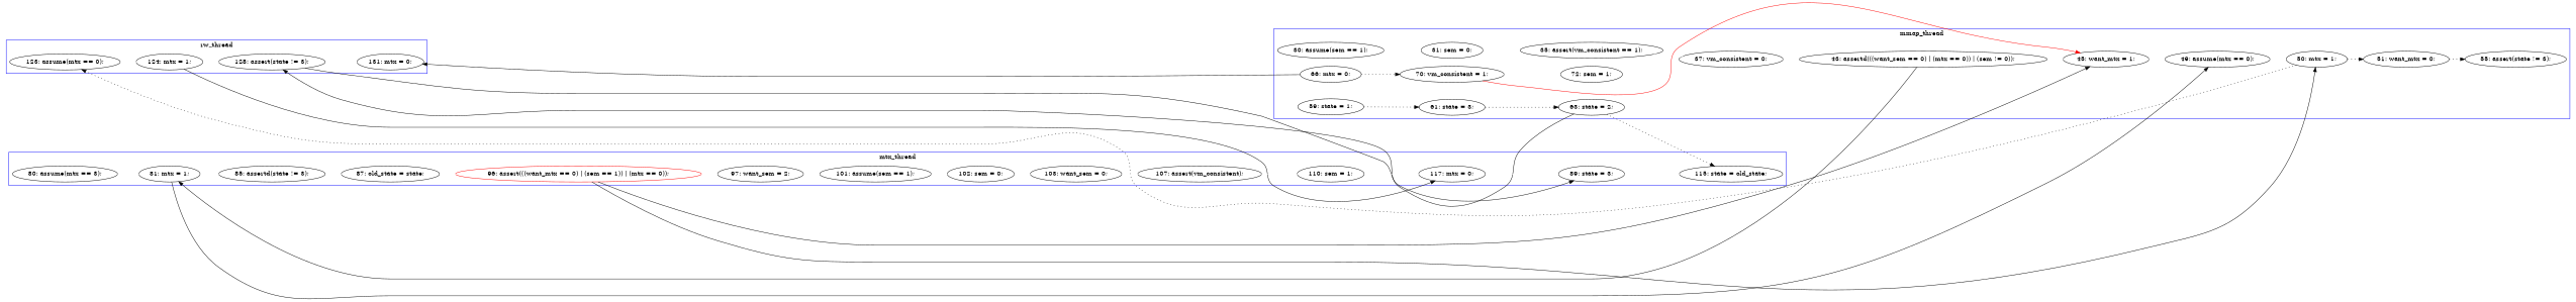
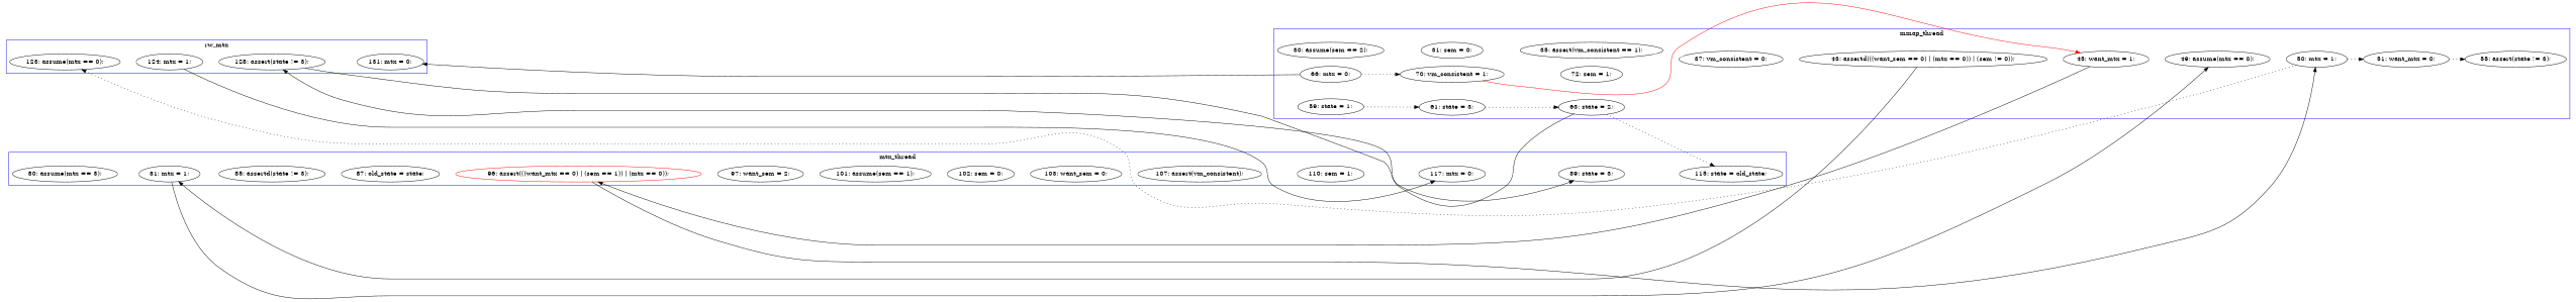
  digraph {
    rankdir=LR
    edge [color=white style=solid]
    n1 [label="124: mtx = 1;"]
    n2 [label="128: assert(state != 3);"]
    n3 [label="131: mtx = 0;"]
    n4 [label="123: assume(mtx == 0);"]
    n5 [label="31: sem = 0;"]
    n6 [label="35: assert(vm_consistent == 1);"]
    n7 [label="59: state = 1;"]
    n8 [label="70: vm_consistent = 1;"]
    n9 [label="45: want_mtx = 1;"]
    n10 [label="61: state = 3;"]
    n11 [label="72: sem = 1;"]
    n12 [label="49: assume(mtx == 0);"]
    n13 [label="50: mtx = 1;"]
    n14 [label="66: mtx = 0;"]
    n15 [label="55: assert(state != 3);"]
    n16 [label="37: vm_consistent = 0;"]
    n17 [label="43: assertd(((want_sem == 0) | (mtx == 0)) | (sem != 0));"]
    n18 [label="51: want_mtx = 0;"]
    n19 [label="63: state = 2;"]
-   n20 [label="30: assume(sem == 1);"]
+   n20 [label="30: assume(sem == 2);"]
    n21 [label="89: state = 3;"]
    n22 [label="115: state = old_state;"]
    n23 [label="85: assertd(state != 3);"]
    n24 [label="87: old_state = state;"]
    n25 [label="81: mtx = 1;"]
    n26 [label="80: assume(mtx == 3);"]
    n27 [color=red label="96: assert(((want_mtx == 0) | (sem == 1)) | (mtx == 0));"]
    n28 [label="101: assume(sem == 1);"]
    n29 [label="102: sem = 0;"]
    n30 [label="103: want_sem = 0;"]
    n31 [label="107: assert(vm_consistent);"]
    n32 [label="117: mtx = 0;"]
    n33 [label="110: sem = 1;"]
    n34 [label="97: want_sem = 2;"]
    subgraph cluster_1 {
      color=blue
-     label=rw_thread
+     label=rw_mtx
      n1
      n2
      n3
      n4
    }
    subgraph cluster_2 {
      color=blue
      label=mmap_thread
      n5
      n6
      n7
      n8
      n9
      n10
      n11
      n12
      n13
      n14
      n15
      n16
      n17
      n18
      n19
      n20
    }
    subgraph cluster_3 {
      color=blue
      label=mtx_thread
      n21
      n22
      n23
      n24
      n25
      n26
      n27
      n28
      n29
      n30
      n31
      n32
      n33
      n34
    }
    n1 -> n2
    n1 -> n32 [color=black constraint=false]
    n2 -> n3
    n2 -> n21 [color=black constraint=false]
    n4 -> n1
    n5 -> n6
    n6 -> n16
    n7 -> n10 [color=black style=dotted]
    n8 -> n9 [color=red constraint=false]
    n8 -> n11
    n9 -> n12
-   n27 -> n9 [color=black constraint=false]
+   n9 -> n27 [color=black constraint=false]
    n10 -> n19 [color=black style=dotted]
    n12 -> n13
    n13 -> n4 [color=black constraint=false style=dotted]
    n13 -> n18 [color=black style=dotted]
    n14 -> n3 [color=black constraint=false]
    n14 -> n8 [color=black style=dotted]
    n16 -> n17
    n17 -> n9
    n17 -> n25 [color=black constraint=false]
    n18 -> n15 [color=black style=dotted]
    n19 -> n2 [color=black constraint=false]
    n19 -> n22 [color=black style=dotted]
    n20 -> n5
    n21 -> n22
    n23 -> n24
    n24 -> n27
    n25 -> n12 [color=black constraint=false]
    n25 -> n23
    n26 -> n25
    n27 -> n13 [color=black constraint=false]
    n27 -> n34
    n28 -> n29
    n29 -> n30
    n30 -> n31
    n31 -> n33
    n32 -> n21
    n33 -> n32
    n34 -> n28
  }
